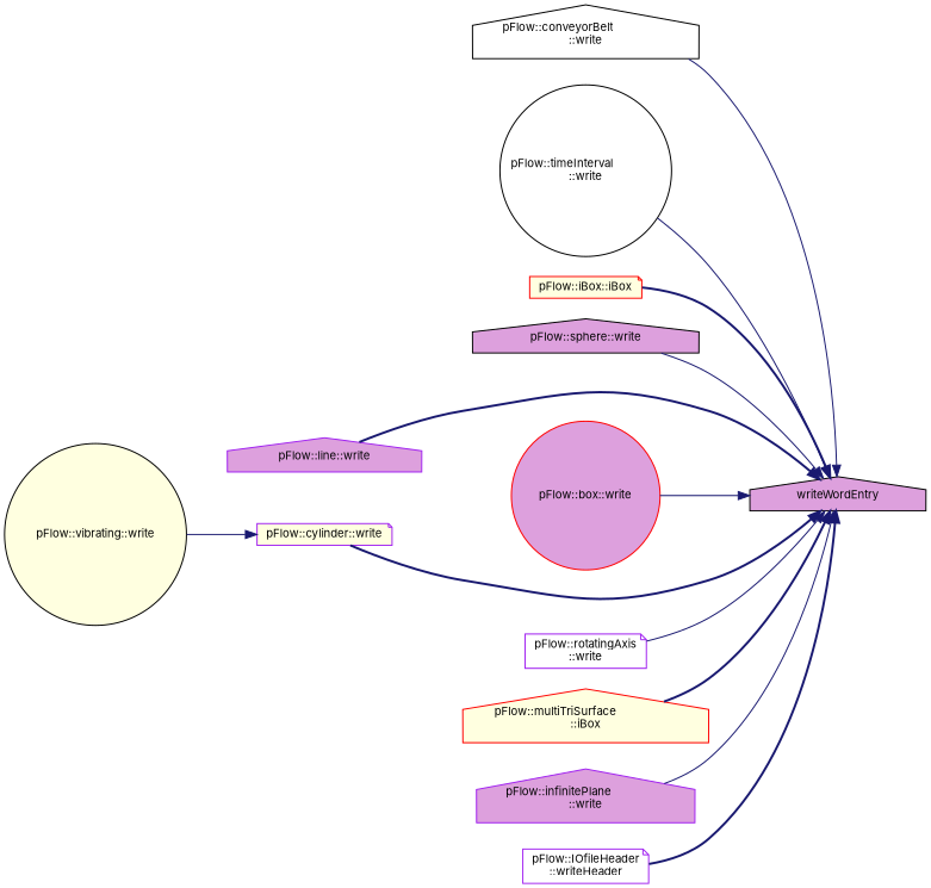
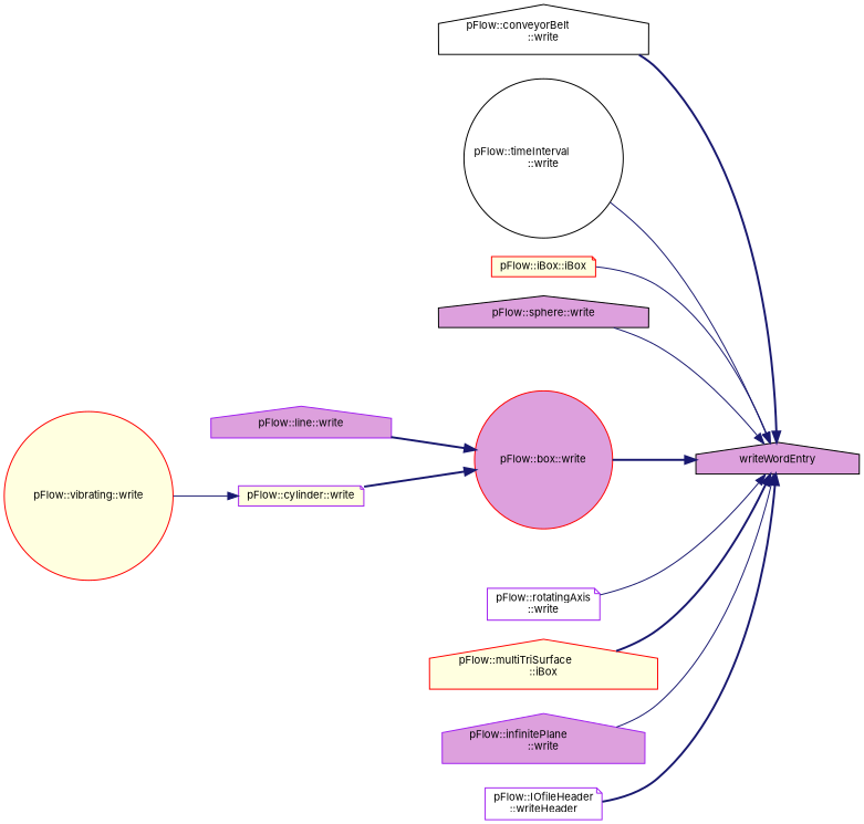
  digraph {
    fontname=Inter
    rankdir=RL
    node [color=black fillcolor=plum fontname=Inter fontsize=10 shape=house style=filled]
    edge [color=midnightblue dir=back fontname=Inter fontsize=10 labelfontname=Helvetica labelfontsize=10 style=solid]
    n1 [fontcolor=black height=0.2 label=writeWordEntry width=0.4]
    n2 [fillcolor=white height=0.2 label="pFlow::conveyorBelt\l::write" width=0.4]
    n3 [fillcolor=white height=0.2 label="pFlow::timeInterval\l::write" shape=circle width=0.4]
    n4 [color=red fillcolor=lightyellow height=0.2 label="pFlow::iBox::iBox" shape=note width=0.4]
    n5 [height=0.2 label="pFlow::sphere::write" width=0.4]
    n6 [color=red height=0.2 label="pFlow::box::write" shape=circle width=0.4]
    n7 [color=purple height=0.2 label="pFlow::line::write" width=0.4]
    n8 [color=purple fillcolor=lightyellow height=0.2 label="pFlow::cylinder::write" shape=note width=0.4]
    n9 [color=purple fillcolor=white height=0.2 label="pFlow::rotatingAxis\l::write" shape=note width=0.4]
    n10 [color=red fillcolor=lightyellow height=0.2 label="pFlow::multiTriSurface\l::iBox" width=0.4]
    n11 [color=purple height=0.2 label="pFlow::infinitePlane\l::write" width=0.4]
    n12 [color=purple fillcolor=white height=0.2 label="pFlow::IOfileHeader\l::writeHeader" shape=note width=0.4]
-   n13 [fillcolor=lightyellow height=0.2 label="pFlow::vibrating::write" shape=circle width=0.4]
-   n1 -> n2
+   n13 [color=red fillcolor=lightyellow height=0.2 label="pFlow::vibrating::write" shape=circle width=0.4]
+   n1 -> n2 [style=bold]
    n1 -> n3
-   n1 -> n4 [style=bold]
+   n1 -> n4
    n1 -> n5
-   n1 -> n6
-   n1 -> n7 [style=bold]
-   n1 -> n8 [style=bold]
+   n1 -> n6 [style=bold]
+   n6 -> n7 [style=bold]
+   n6 -> n8 [style=bold]
    n1 -> n9
    n1 -> n10 [style=bold]
    n1 -> n11
    n1 -> n12 [style=bold]
    n8 -> n13
  }
